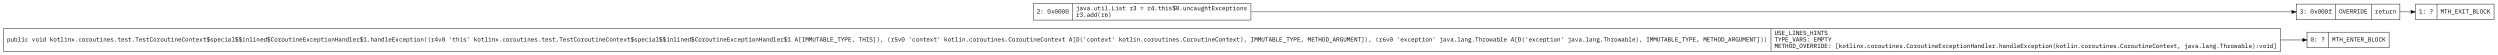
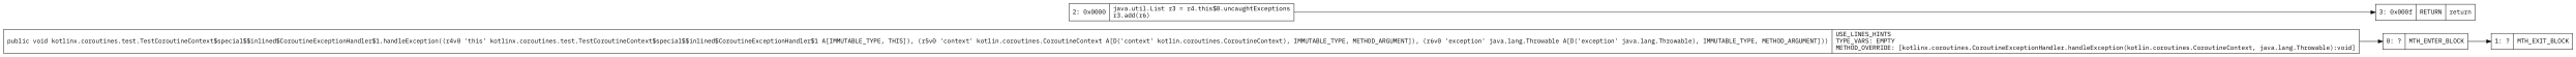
  digraph {
    fontname="IBM Plex Mono"
    rankdir=LR
    node [fontname="IBM Plex Mono" shape=record]
    edge [fontname="IBM Plex Mono"]
    n1 [label="{0\:\ ?|MTH_ENTER_BLOCK\l}"]
    n2 [label="{2\:\ 0x0000|java.util.List r3 = r4.this$0.uncaughtExceptions\lr3.add(r6)\l}"]
-   n3 [label="{3\:\ 0x000f|OVERRIDE\l|return\l}"]
+   n3 [label="{3\:\ 0x000f|RETURN\l|return\l}"]
    n4 [label="{1\:\ ?|MTH_EXIT_BLOCK\l}"]
    n5 [label="{public void kotlinx.coroutines.test.TestCoroutineContext$special$$inlined$CoroutineExceptionHandler$1.handleException((r4v0 'this' kotlinx.coroutines.test.TestCoroutineContext$special$$inlined$CoroutineExceptionHandler$1 A[IMMUTABLE_TYPE, THIS]), (r5v0 'context' kotlin.coroutines.CoroutineContext A[D('context' kotlin.coroutines.CoroutineContext), IMMUTABLE_TYPE, METHOD_ARGUMENT]), (r6v0 'exception' java.lang.Throwable A[D('exception' java.lang.Throwable), IMMUTABLE_TYPE, METHOD_ARGUMENT]))  | USE_LINES_HINTS\lTYPE_VARS: EMPTY\lMETHOD_OVERRIDE: [kotlinx.coroutines.CoroutineExceptionHandler.handleException(kotlin.coroutines.CoroutineContext, java.lang.Throwable):void]\l}"]
    n2 -> n3
-   n3 -> n4
+   n1 -> n4
    n5 -> n1
  }
